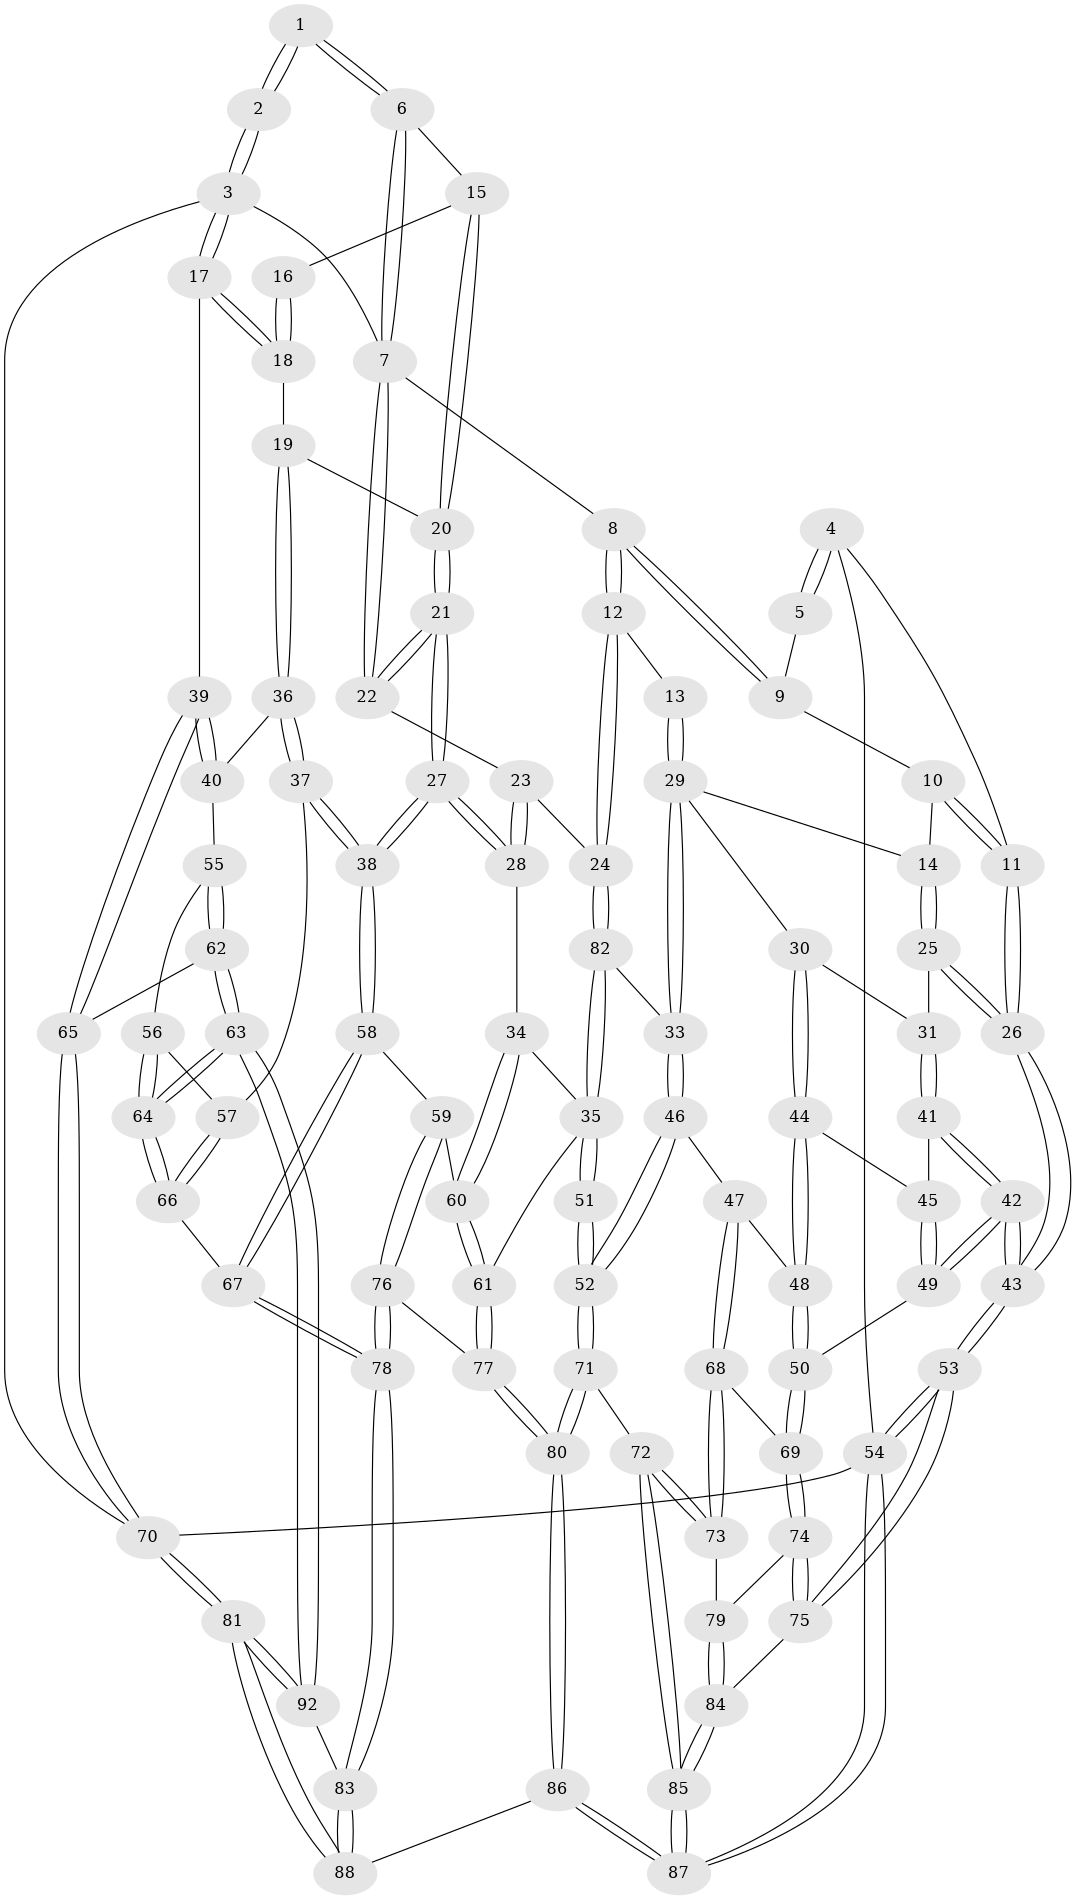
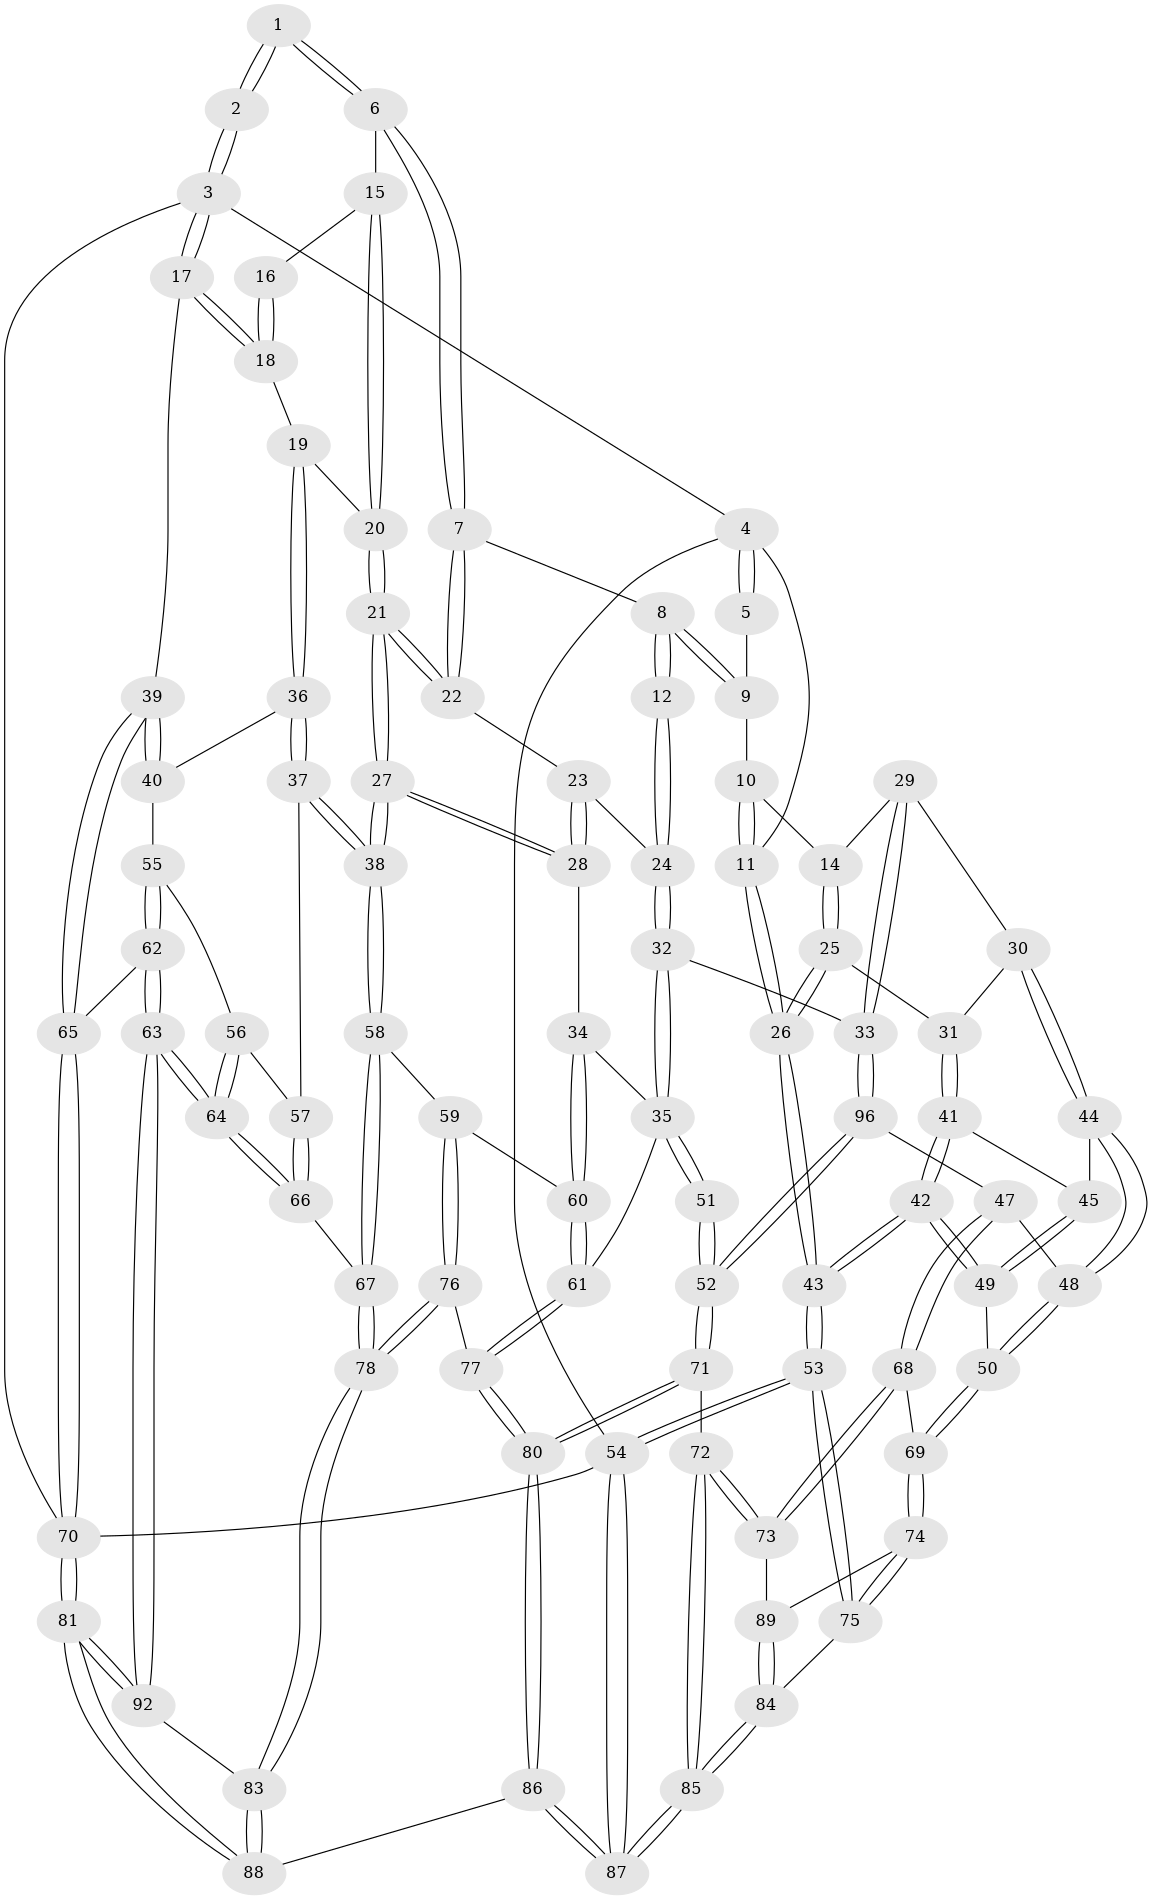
  graph {
    node [color=gray90 style=filled]
    1
    2
    6
    3
    7
    15
    4
    17
    70
    5
    11
    54
    18
    39
    81
    9
    26
    87
    10
    8
    22
    16
    20
    12
    23
-   13
    24
    14
    25
    43
    29
-   32 [label=82]
+   32
    30
    33
    31
    21
    19
    40
    65
    36
    37
    27
    28
    38
    34
    35
    41
    53
    58
    60
    44
-   46
+   46 [label=96]
    45
    48
    42
    51
    61
    47
    52
    57
    55
    66
    59
    67
    56
    62
    49
    50
    75
    68
    71
    69
    73
    74
    77
    72
    80
    84
    64
    63
    76
    78
    n83 [label=92]
    83
-   79
+   79 [label=89]
    88
    85
    86
    1 -- 2
    1 -- 2
    1 -- 6
    1 -- 6
    2 -- 3
    2 -- 3
    6 -- 7
    6 -- 7
    6 -- 15
-   3 -- 7
+   3 -- 4
    3 -- 17
    3 -- 17
    3 -- 70
    7 -- 8
    7 -- 22
    7 -- 22
    15 -- 16
    15 -- 20
    15 -- 20
    4 -- 5
    4 -- 5
    4 -- 11
    4 -- 54
    17 -- 18
    17 -- 18
    17 -- 39
    70 -- 81
    70 -- 81
    5 -- 9
    11 -- 26
    11 -- 26
    54 -- 70
    54 -- 87
    54 -- 87
    18 -- 19
    39 -- 40
    39 -- 40
    39 -- 65
    39 -- 65
    81 -- n83
    81 -- n83
    81 -- 88
    81 -- 88
    9 -- 10
    26 -- 43
    26 -- 43
    10 -- 11
    10 -- 11
    10 -- 14
    8 -- 9
    8 -- 9
    8 -- 12
    8 -- 12
    22 -- 23
    16 -- 18
    16 -- 18
    20 -- 21
    20 -- 21
-   12 -- 13
    12 -- 24
    12 -- 24
    23 -- 24
    23 -- 28
    23 -- 28
-   13 -- 29
-   13 -- 29
    24 -- 32
    24 -- 32
    14 -- 25
    14 -- 25
    25 -- 26
    25 -- 26
    25 -- 31
    43 -- 53
    43 -- 53
    29 -- 14
    29 -- 30
    29 -- 33
    29 -- 33
    32 -- 33
    32 -- 35
    32 -- 35
    30 -- 31
    30 -- 44
    30 -- 44
    33 -- 46
    33 -- 46
    31 -- 41
    31 -- 41
    21 -- 22
    21 -- 22
    21 -- 27
    21 -- 27
    19 -- 20
    19 -- 36
    19 -- 36
    40 -- 55
    65 -- 70
    65 -- 70
    36 -- 40
    36 -- 37
    36 -- 37
    37 -- 38
    37 -- 38
    37 -- 57
    27 -- 28
    27 -- 28
    27 -- 38
    27 -- 38
    28 -- 34
    38 -- 58
    38 -- 58
    34 -- 35
    34 -- 60
    34 -- 60
    35 -- 51
    35 -- 51
    35 -- 61
    41 -- 45
    41 -- 42
    41 -- 42
    53 -- 54
    53 -- 54
    53 -- 75
    53 -- 75
    58 -- 59
    58 -- 67
    58 -- 67
    60 -- 61
    60 -- 61
    44 -- 45
    44 -- 48
    44 -- 48
    46 -- 47
    46 -- 52
    46 -- 52
    45 -- 49
    45 -- 49
    48 -- 50
    48 -- 50
    42 -- 43
    42 -- 43
    42 -- 49
    42 -- 49
    51 -- 52
    51 -- 52
    61 -- 77
    61 -- 77
    47 -- 48
    47 -- 68
    47 -- 68
    52 -- 71
    52 -- 71
    57 -- 66
    57 -- 66
    55 -- 56
    55 -- 62
    55 -- 62
    66 -- 67
    59 -- 60
    59 -- 76
    59 -- 76
    67 -- 78
    67 -- 78
    56 -- 57
    56 -- 64
    56 -- 64
    62 -- 65
    62 -- 63
    62 -- 63
    49 -- 50
    50 -- 69
    50 -- 69
    75 -- 84
    68 -- 69
    68 -- 73
    68 -- 73
    71 -- 72
    71 -- 80
    71 -- 80
    69 -- 74
    69 -- 74
    73 -- 79
    74 -- 75
    74 -- 75
    74 -- 79
    77 -- 80
    77 -- 80
    72 -- 73
    72 -- 73
    72 -- 85
    72 -- 85
    80 -- 86
    80 -- 86
    84 -- 85
    84 -- 85
    64 -- 66
    64 -- 66
    63 -- 64
    63 -- 64
    63 -- n83
    63 -- n83
    76 -- 77
    76 -- 78
    76 -- 78
    78 -- 83
    78 -- 83
    n83 -- 83
    83 -- 88
    83 -- 88
    79 -- 84
    79 -- 84
    85 -- 87
    85 -- 87
    86 -- 87
    86 -- 87
    86 -- 88
  }
